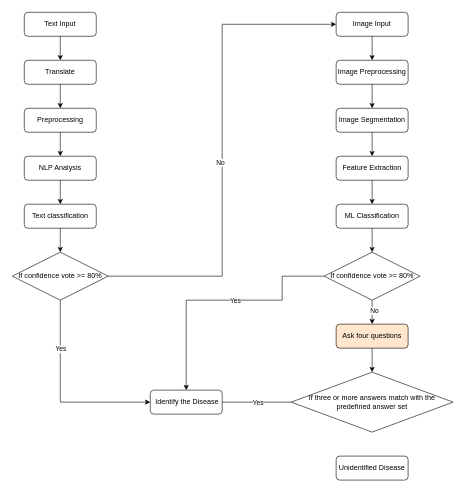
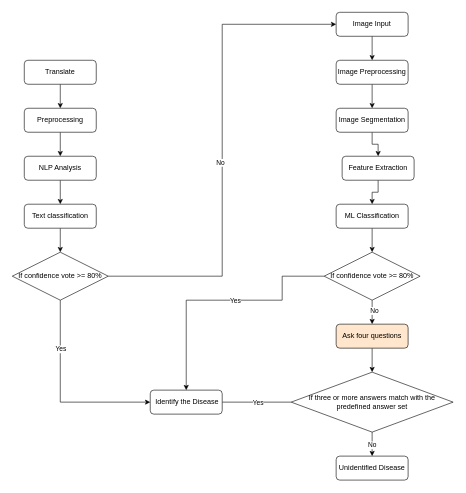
  <mxCell id="0" />
  <mxCell id="1" parent="0" />
- <mxCell id="2" style="edgeStyle=orthogonalEdgeStyle;rounded=0;orthogonalLoop=1;jettySize=auto;html=1;exitX=0.5;exitY=1;exitDx=0;exitDy=0;entryX=0.5;entryY=0;entryDx=0;entryDy=0;" parent="1" source="3" target="7" edge="1"><mxGeometry relative="1" as="geometry" /></mxCell>
- <mxCell id="3" value="Text Input" style="rounded=1;whiteSpace=wrap;html=1;" parent="1" vertex="1"><mxGeometry x="40" y="20" width="120" height="40" as="geometry" /></mxCell>
  <mxCell id="4" style="edgeStyle=orthogonalEdgeStyle;rounded=0;orthogonalLoop=1;jettySize=auto;html=1;entryX=0.5;entryY=0;entryDx=0;entryDy=0;" parent="1" source="5" target="15" edge="1"><mxGeometry relative="1" as="geometry" /></mxCell>
  <mxCell id="5" value="Image Input" style="rounded=1;whiteSpace=wrap;html=1;" parent="1" vertex="1"><mxGeometry x="560" y="20" width="120" height="40" as="geometry" /></mxCell>
  <mxCell id="6" style="edgeStyle=orthogonalEdgeStyle;rounded=0;orthogonalLoop=1;jettySize=auto;html=1;exitX=0.5;exitY=1;exitDx=0;exitDy=0;entryX=0.5;entryY=0;entryDx=0;entryDy=0;" parent="1" source="7" target="9" edge="1"><mxGeometry relative="1" as="geometry" /></mxCell>
  <mxCell id="7" value="Translate" style="rounded=1;whiteSpace=wrap;html=1;" parent="1" vertex="1"><mxGeometry x="40" y="100" width="120" height="40" as="geometry" /></mxCell>
  <mxCell id="8" style="edgeStyle=orthogonalEdgeStyle;rounded=0;orthogonalLoop=1;jettySize=auto;html=1;exitX=0.5;exitY=1;exitDx=0;exitDy=0;entryX=0.5;entryY=0;entryDx=0;entryDy=0;" parent="1" source="9" target="11" edge="1"><mxGeometry relative="1" as="geometry" /></mxCell>
  <mxCell id="9" value="Preprocessing" style="rounded=1;whiteSpace=wrap;html=1;" parent="1" vertex="1"><mxGeometry x="40" y="180" width="120" height="40" as="geometry" /></mxCell>
  <mxCell id="10" style="edgeStyle=orthogonalEdgeStyle;rounded=0;orthogonalLoop=1;jettySize=auto;html=1;exitX=0.5;exitY=1;exitDx=0;exitDy=0;entryX=0.5;entryY=0;entryDx=0;entryDy=0;" parent="1" source="11" target="13" edge="1"><mxGeometry relative="1" as="geometry" /></mxCell>
  <mxCell id="11" value="NLP Analysis" style="rounded=1;whiteSpace=wrap;html=1;" parent="1" vertex="1"><mxGeometry x="40" y="260" width="120" height="40" as="geometry" /></mxCell>
  <mxCell id="12" style="edgeStyle=orthogonalEdgeStyle;rounded=0;orthogonalLoop=1;jettySize=auto;html=1;exitX=0.5;exitY=1;exitDx=0;exitDy=0;entryX=0.5;entryY=0;entryDx=0;entryDy=0;" parent="1" source="13" target="26" edge="1"><mxGeometry relative="1" as="geometry" /></mxCell>
  <mxCell id="13" value="Text classification" style="rounded=1;whiteSpace=wrap;html=1;" parent="1" vertex="1"><mxGeometry x="40" y="340" width="120" height="40" as="geometry" /></mxCell>
  <mxCell id="14" style="edgeStyle=orthogonalEdgeStyle;rounded=0;orthogonalLoop=1;jettySize=auto;html=1;exitX=0.5;exitY=1;exitDx=0;exitDy=0;entryX=0.5;entryY=0;entryDx=0;entryDy=0;" parent="1" source="15" target="17" edge="1"><mxGeometry relative="1" as="geometry" /></mxCell>
  <mxCell id="15" value="Image Preprocessing" style="rounded=1;whiteSpace=wrap;html=1;" parent="1" vertex="1"><mxGeometry x="560" y="100" width="120" height="40" as="geometry" /></mxCell>
  <mxCell id="16" style="edgeStyle=orthogonalEdgeStyle;rounded=0;orthogonalLoop=1;jettySize=auto;html=1;exitX=0.5;exitY=1;exitDx=0;exitDy=0;entryX=0.5;entryY=0;entryDx=0;entryDy=0;" parent="1" source="17" target="19" edge="1"><mxGeometry relative="1" as="geometry" /></mxCell>
  <mxCell id="17" value="Image Segmentation" style="rounded=1;whiteSpace=wrap;html=1;" parent="1" vertex="1"><mxGeometry x="560" y="180" width="120" height="40" as="geometry" /></mxCell>
  <mxCell id="18" style="edgeStyle=orthogonalEdgeStyle;rounded=0;orthogonalLoop=1;jettySize=auto;html=1;exitX=0.5;exitY=1;exitDx=0;exitDy=0;entryX=0.5;entryY=0;entryDx=0;entryDy=0;" parent="1" source="19" target="21" edge="1"><mxGeometry relative="1" as="geometry" /></mxCell>
- <mxCell id="19" value="Feature Extraction" style="rounded=1;whiteSpace=wrap;html=1;" parent="1" vertex="1"><mxGeometry x="560" y="260" width="120" height="40" as="geometry" /></mxCell>
+ <mxCell id="19" value="Feature Extraction" style="rounded=1;whiteSpace=wrap;html=1;" parent="1" vertex="1"><mxGeometry x="570" y="260" width="120" height="40" as="geometry" /></mxCell>
  <mxCell id="20" style="edgeStyle=orthogonalEdgeStyle;rounded=0;orthogonalLoop=1;jettySize=auto;html=1;exitX=0.5;exitY=1;exitDx=0;exitDy=0;entryX=0.5;entryY=0;entryDx=0;entryDy=0;" parent="1" source="21" target="31" edge="1"><mxGeometry relative="1" as="geometry" /></mxCell>
  <mxCell id="21" value="ML Classification" style="rounded=1;whiteSpace=wrap;html=1;" parent="1" vertex="1"><mxGeometry x="560" y="340" width="120" height="40" as="geometry" /></mxCell>
  <mxCell id="22" style="edgeStyle=orthogonalEdgeStyle;rounded=0;orthogonalLoop=1;jettySize=auto;html=1;exitX=1;exitY=0.5;exitDx=0;exitDy=0;entryX=0;entryY=0.5;entryDx=0;entryDy=0;" parent="1" source="26" target="5" edge="1"><mxGeometry relative="1" as="geometry" /></mxCell>
  <mxCell id="23" value="No" style="edgeLabel;html=1;align=center;verticalAlign=middle;resizable=0;points=[];" parent="22" vertex="1" connectable="0"><mxGeometry x="-0.049" y="4" relative="1" as="geometry"><mxPoint as="offset" /></mxGeometry></mxCell>
  <mxCell id="24" style="edgeStyle=orthogonalEdgeStyle;rounded=0;orthogonalLoop=1;jettySize=auto;html=1;exitX=0.5;exitY=1;exitDx=0;exitDy=0;entryX=0;entryY=0.5;entryDx=0;entryDy=0;" parent="1" source="26" target="40" edge="1"><mxGeometry relative="1" as="geometry" /></mxCell>
  <mxCell id="25" value="Yes" style="edgeLabel;html=1;align=center;verticalAlign=middle;resizable=0;points=[];" vertex="1" connectable="0" parent="24"><mxGeometry x="-0.54" y="3" relative="1" as="geometry"><mxPoint x="-3" y="7" as="offset" /></mxGeometry></mxCell>
  <mxCell id="26" value="If confidence vote &amp;gt;= 80%" style="rhombus;whiteSpace=wrap;html=1;" parent="1" vertex="1"><mxGeometry x="20" y="420" width="160" height="80" as="geometry" /></mxCell>
  <mxCell id="27" style="edgeStyle=orthogonalEdgeStyle;rounded=0;orthogonalLoop=1;jettySize=auto;html=1;exitX=0;exitY=0.5;exitDx=0;exitDy=0;entryX=0.5;entryY=0;entryDx=0;entryDy=0;" parent="1" source="31" target="40" edge="1"><mxGeometry relative="1" as="geometry"><Array as="points"><mxPoint x="470" y="460" /><mxPoint x="470" y="500" /><mxPoint x="310" y="500" /></Array></mxGeometry></mxCell>
  <mxCell id="28" value="Yes" style="edgeLabel;html=1;align=center;verticalAlign=middle;resizable=0;points=[];" parent="27" vertex="1" connectable="0"><mxGeometry x="-0.099" relative="1" as="geometry"><mxPoint as="offset" /></mxGeometry></mxCell>
  <mxCell id="29" style="edgeStyle=orthogonalEdgeStyle;rounded=0;orthogonalLoop=1;jettySize=auto;html=1;exitX=0.5;exitY=1;exitDx=0;exitDy=0;entryX=0.5;entryY=0;entryDx=0;entryDy=0;" parent="1" source="31" target="33" edge="1"><mxGeometry relative="1" as="geometry" /></mxCell>
  <mxCell id="30" value="No" style="edgeLabel;html=1;align=center;verticalAlign=middle;resizable=0;points=[];" parent="29" vertex="1" connectable="0"><mxGeometry x="-0.17" y="3" relative="1" as="geometry"><mxPoint as="offset" /></mxGeometry></mxCell>
  <mxCell id="31" value="If confidence vote &amp;gt;= 80%" style="rhombus;whiteSpace=wrap;html=1;" parent="1" vertex="1"><mxGeometry x="540" y="420" width="160" height="80" as="geometry" /></mxCell>
  <mxCell id="32" style="edgeStyle=orthogonalEdgeStyle;rounded=0;orthogonalLoop=1;jettySize=auto;html=1;exitX=0.5;exitY=1;exitDx=0;exitDy=0;entryX=0.5;entryY=0;entryDx=0;entryDy=0;" parent="1" source="33" target="38" edge="1"><mxGeometry relative="1" as="geometry" /></mxCell>
  <mxCell id="33" value="Ask four questions" style="rounded=1;whiteSpace=wrap;html=1;fillColor=#ffe6cc;" parent="1" vertex="1"><mxGeometry x="560" y="540" width="120" height="40" as="geometry" /></mxCell>
  <mxCell id="34" style="edgeStyle=orthogonalEdgeStyle;rounded=0;orthogonalLoop=1;jettySize=auto;html=1;entryX=1;entryY=0.5;entryDx=0;entryDy=0;endArrow=none;" parent="1" source="38" target="40" edge="1"><mxGeometry relative="1" as="geometry" /></mxCell>
  <mxCell id="35" value="Yes" style="edgeLabel;html=1;align=center;verticalAlign=middle;resizable=0;points=[];" parent="34" vertex="1" connectable="0"><mxGeometry x="-0.023" relative="1" as="geometry"><mxPoint as="offset" /></mxGeometry></mxCell>
+ <mxCell id="36" style="edgeStyle=orthogonalEdgeStyle;rounded=0;orthogonalLoop=1;jettySize=auto;html=1;exitX=0.5;exitY=1;exitDx=0;exitDy=0;entryX=0.5;entryY=0;entryDx=0;entryDy=0;" parent="1" source="38" target="39" edge="1"><mxGeometry relative="1" as="geometry" /></mxCell>
+ <mxCell id="37" value="No" style="edgeLabel;html=1;align=center;verticalAlign=middle;resizable=0;points=[];" parent="36" vertex="1" connectable="0"><mxGeometry x="0.03" y="-1" relative="1" as="geometry"><mxPoint as="offset" /></mxGeometry></mxCell>
  <mxCell id="38" value="If three or more answers match with the predefined answer set" style="rhombus;whiteSpace=wrap;html=1;" parent="1" vertex="1"><mxGeometry x="485" y="620" width="270" height="100" as="geometry" /></mxCell>
  <mxCell id="39" value="Unidentified Disease" style="rounded=1;whiteSpace=wrap;html=1;" parent="1" vertex="1"><mxGeometry x="560" y="760" width="120" height="40" as="geometry" /></mxCell>
  <mxCell id="40" value="&amp;nbsp;Identify the Disease" style="rounded=1;whiteSpace=wrap;html=1;" parent="1" vertex="1"><mxGeometry x="250" y="650" width="120" height="40" as="geometry" /></mxCell>
